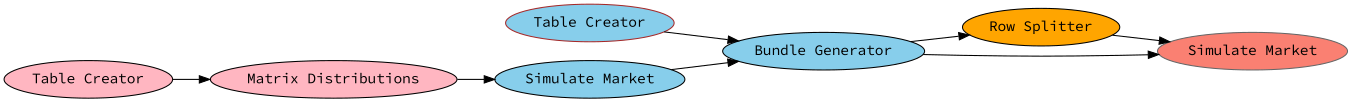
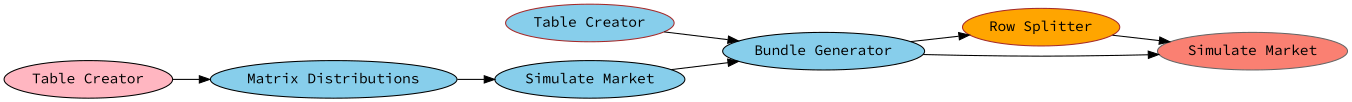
  digraph {
    fontname="Source Code Pro"
    rankdir=LR
    node [color=black fillcolor=skyblue fontname="Source Code Pro" style=filled]
    edge [fontname="Source Code Pro"]
    n1 [label="Simulate Market"]
    n2 [label="Bundle Generator"]
-   n3 [fillcolor=orange label="Row Splitter"]
+   n3 [color=brown fillcolor=orange label="Row Splitter"]
    n4 [color=gray40 fillcolor=salmon label="Simulate Market"]
    n5 [fillcolor=lightpink label="Table Creator"]
-   n6 [fillcolor=lightpink label="Matrix Distributions"]
+   n6 [label="Matrix Distributions"]
    n7 [color=brown label="Table Creator"]
    n1 -> n2
    n2 -> n3
    n2 -> n4
    n3 -> n4
    n5 -> n6
    n6 -> n1
    n7 -> n2
  }
